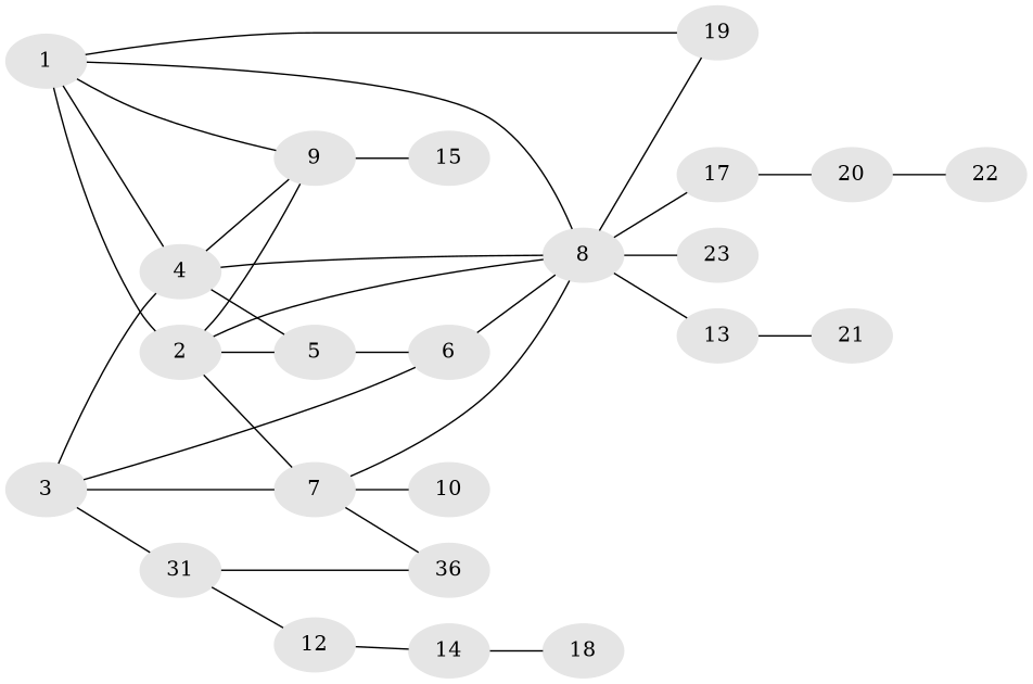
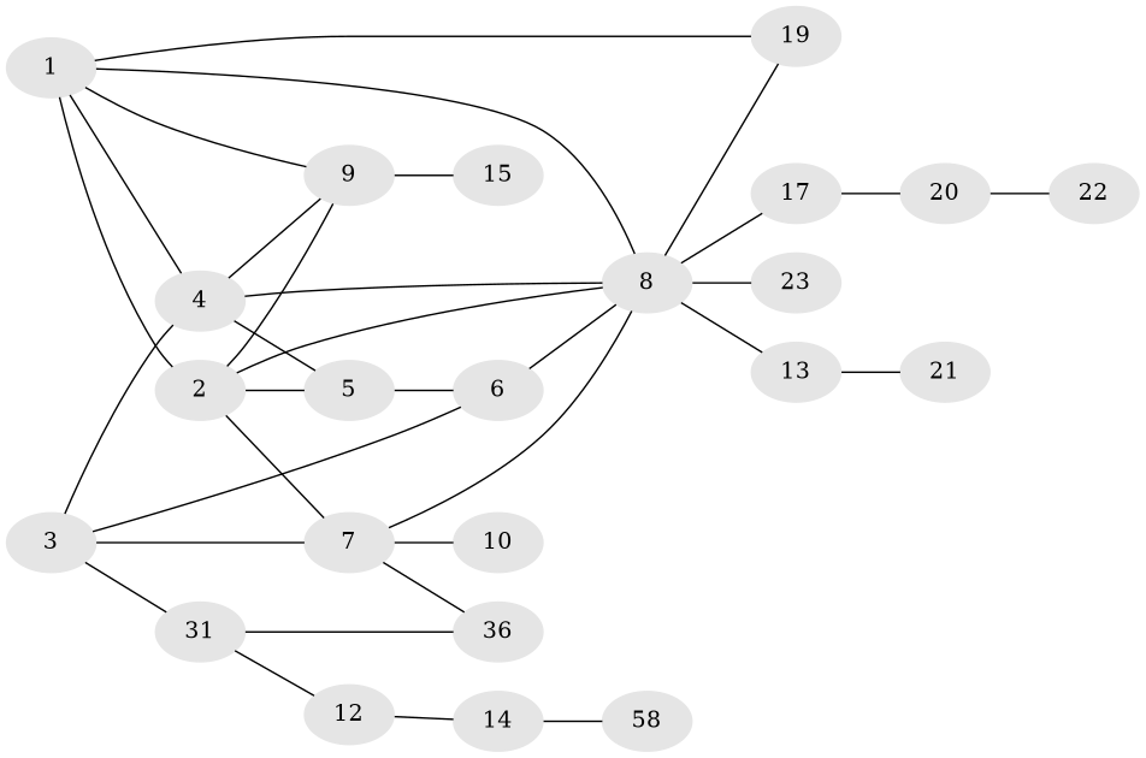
  graph {
    rankdir=LR
    node [color=gray90 style=filled]
    edge [weight=1.0]
    1
    2
    4
    8
    9
    19
    5
    7
    13
    17
    23
    15
    6
    10
    n15 [label=36]
    3
    n17 [label=31]
    12
    21
    20
    14
-   18
+   18 [label=58]
    22
    1 -- 2
    1 -- 4
    1 -- 8
    1 -- 9
    1 -- 19 [weight=4.0]
    2 -- 8
    2 -- 9
    2 -- 5
    2 -- 7
    4 -- 8
    4 -- 9 [weight=2.0]
    4 -- 5 [weight=7.0]
    8 -- 19
    8 -- 13
    8 -- 17
    8 -- 23
    9 -- 15
    5 -- 6
    7 -- 8
    7 -- 10
    7 -- n15
    13 -- 21
    17 -- 20
    6 -- 8
    3 -- 4
    3 -- 7 [weight=5.0]
    3 -- 6
    3 -- n17
    n17 -- n15
    n17 -- 12
    12 -- 14
    20 -- 22
    14 -- 18
  }
